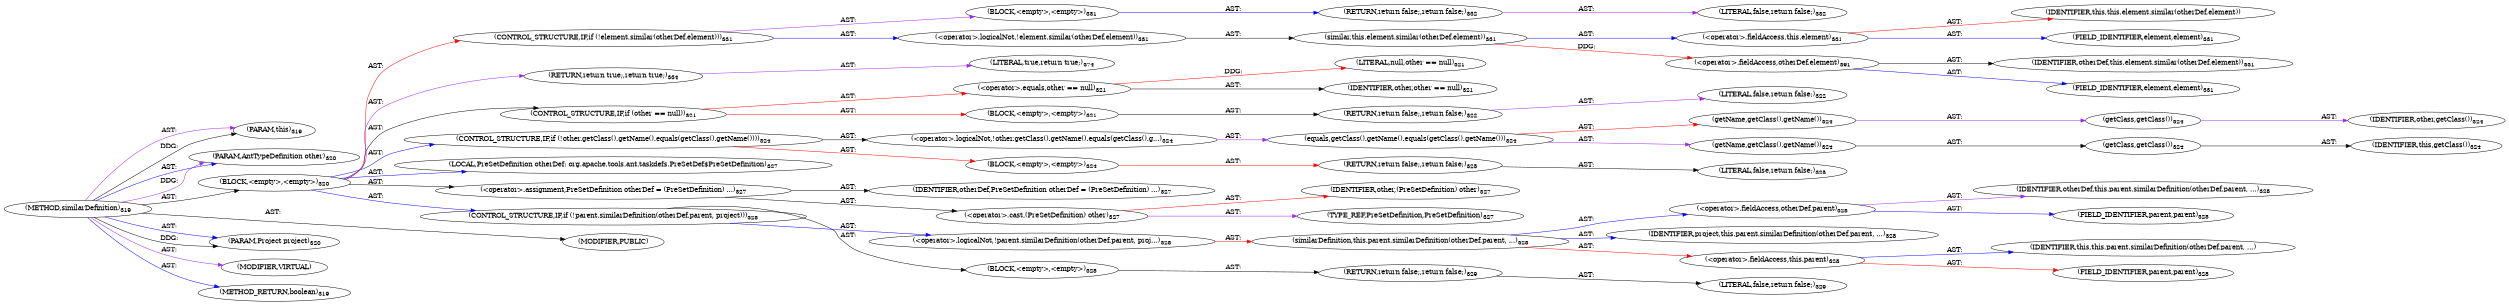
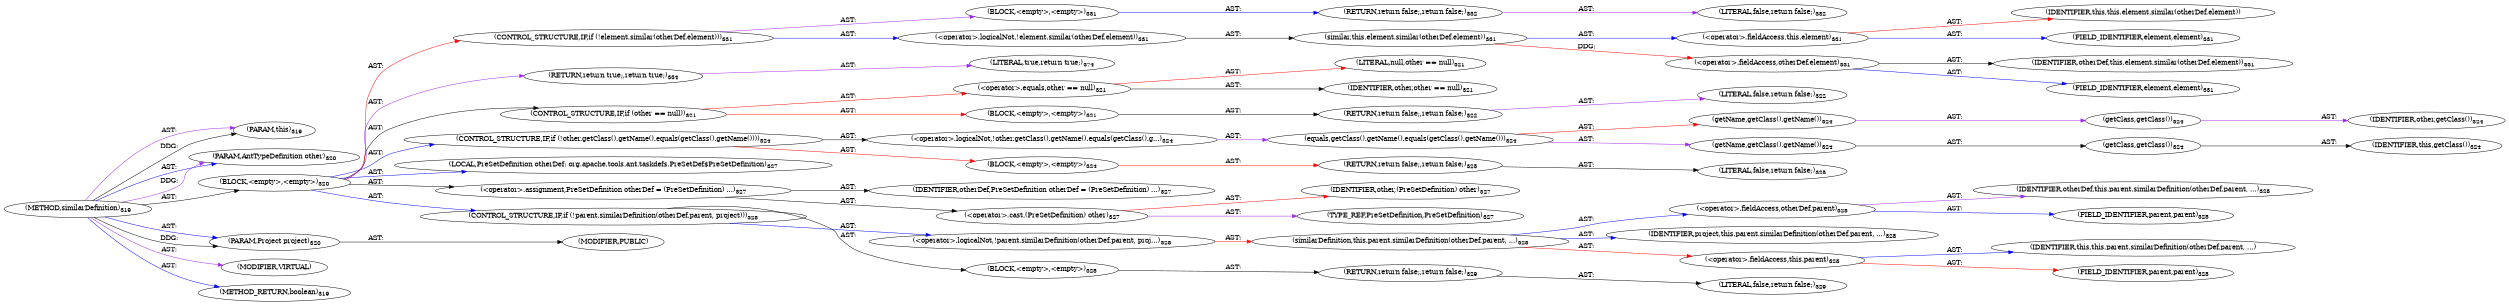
  digraph {
    rankdir=LR
    edge [color=black]
    n1 [label=<(METHOD,similarDefinition)<SUB>319</SUB>>]
    n2 [label=<(PARAM,this)<SUB>319</SUB>>]
    n3 [label=<(PARAM,AntTypeDefinition other)<SUB>320</SUB>>]
    n4 [label=<(PARAM,Project project)<SUB>320</SUB>>]
    n5 [label=<(BLOCK,&lt;empty&gt;,&lt;empty&gt;)<SUB>320</SUB>>]
    n6 [label=<(MODIFIER,PUBLIC)>]
    n7 [label=<(MODIFIER,VIRTUAL)>]
    n8 [label=<(METHOD_RETURN,boolean)<SUB>319</SUB>>]
    n9 [label=<(CONTROL_STRUCTURE,IF,if (other == null))<SUB>321</SUB>>]
    n10 [label=<(CONTROL_STRUCTURE,IF,if (!other.getClass().getName().equals(getClass().getName())))<SUB>324</SUB>>]
    n11 [label=<(LOCAL,PreSetDefinition otherDef: org.apache.tools.ant.taskdefs.PreSetDef$PreSetDefinition)<SUB>327</SUB>>]
    n12 [label=<(&lt;operator&gt;.assignment,PreSetDefinition otherDef = (PreSetDefinition) ...)<SUB>327</SUB>>]
    n13 [label=<(CONTROL_STRUCTURE,IF,if (!parent.similarDefinition(otherDef.parent, project)))<SUB>328</SUB>>]
    n14 [label=<(CONTROL_STRUCTURE,IF,if (!element.similar(otherDef.element)))<SUB>331</SUB>>]
    n15 [label=<(RETURN,return true;,return true;)<SUB>334</SUB>>]
    n16 [label=<(&lt;operator&gt;.equals,other == null)<SUB>321</SUB>>]
    n17 [label=<(BLOCK,&lt;empty&gt;,&lt;empty&gt;)<SUB>321</SUB>>]
    n18 [label=<(&lt;operator&gt;.logicalNot,!other.getClass().getName().equals(getClass().g...)<SUB>324</SUB>>]
    n19 [label=<(BLOCK,&lt;empty&gt;,&lt;empty&gt;)<SUB>324</SUB>>]
    n20 [label=<(IDENTIFIER,otherDef,PreSetDefinition otherDef = (PreSetDefinition) ...)<SUB>327</SUB>>]
    n21 [label=<(&lt;operator&gt;.cast,(PreSetDefinition) other)<SUB>327</SUB>>]
    n22 [label=<(&lt;operator&gt;.logicalNot,!parent.similarDefinition(otherDef.parent, proj...)<SUB>328</SUB>>]
    n23 [label=<(BLOCK,&lt;empty&gt;,&lt;empty&gt;)<SUB>328</SUB>>]
    n24 [label=<(&lt;operator&gt;.logicalNot,!element.similar(otherDef.element))<SUB>331</SUB>>]
    n25 [label=<(BLOCK,&lt;empty&gt;,&lt;empty&gt;)<SUB>331</SUB>>]
    n26 [label=<(LITERAL,true,return true;)<SUB>374</SUB>>]
    n27 [label=<(IDENTIFIER,other,other == null)<SUB>321</SUB>>]
    n28 [label=<(LITERAL,null,other == null)<SUB>321</SUB>>]
    n29 [label=<(RETURN,return false;,return false;)<SUB>322</SUB>>]
    n30 [label=<(LITERAL,false,return false;)<SUB>322</SUB>>]
    n31 [label=<(equals,getClass().getName().equals(getClass().getName()))<SUB>324</SUB>>]
    n32 [label=<(RETURN,return false;,return false;)<SUB>325</SUB>>]
    n33 [label=<(getName,getClass().getName())<SUB>324</SUB>>]
    n34 [label=<(getName,getClass().getName())<SUB>324</SUB>>]
    n35 [label=<(getClass,getClass())<SUB>324</SUB>>]
    n36 [label=<(getClass,getClass())<SUB>324</SUB>>]
    n37 [label=<(IDENTIFIER,other,getClass())<SUB>324</SUB>>]
    n38 [label=<(IDENTIFIER,this,getClass())<SUB>324</SUB>>]
    n39 [label=<(LITERAL,false,return false;)<SUB>325</SUB>>]
    n40 [label=<(TYPE_REF,PreSetDefinition,PreSetDefinition)<SUB>327</SUB>>]
    n41 [label=<(IDENTIFIER,other,(PreSetDefinition) other)<SUB>327</SUB>>]
    n42 [label=<(similarDefinition,this.parent.similarDefinition(otherDef.parent, ...)<SUB>328</SUB>>]
    n43 [label=<(RETURN,return false;,return false;)<SUB>329</SUB>>]
    n44 [label=<(&lt;operator&gt;.fieldAccess,this.parent)<SUB>328</SUB>>]
    n45 [label=<(&lt;operator&gt;.fieldAccess,otherDef.parent)<SUB>328</SUB>>]
    n46 [label=<(IDENTIFIER,project,this.parent.similarDefinition(otherDef.parent, ...)<SUB>328</SUB>>]
    n47 [label=<(IDENTIFIER,this,this.parent.similarDefinition(otherDef.parent, ...)>]
    n48 [label=<(FIELD_IDENTIFIER,parent,parent)<SUB>328</SUB>>]
    n49 [label=<(IDENTIFIER,otherDef,this.parent.similarDefinition(otherDef.parent, ...)<SUB>328</SUB>>]
    n50 [label=<(FIELD_IDENTIFIER,parent,parent)<SUB>328</SUB>>]
    n51 [label=<(LITERAL,false,return false;)<SUB>329</SUB>>]
    n52 [label=<(similar,this.element.similar(otherDef.element))<SUB>331</SUB>>]
    n53 [label=<(RETURN,return false;,return false;)<SUB>332</SUB>>]
    n54 [label=<(&lt;operator&gt;.fieldAccess,this.element)<SUB>331</SUB>>]
-   n55 [label=<(&lt;operator&gt;.fieldAccess,otherDef.element)<SUB>391</SUB>>]
+   n55 [label=<(&lt;operator&gt;.fieldAccess,otherDef.element)<SUB>331</SUB>>]
    n56 [label=<(IDENTIFIER,this,this.element.similar(otherDef.element))>]
    n57 [label=<(FIELD_IDENTIFIER,element,element)<SUB>331</SUB>>]
    n58 [label=<(IDENTIFIER,otherDef,this.element.similar(otherDef.element))<SUB>331</SUB>>]
    n59 [label=<(FIELD_IDENTIFIER,element,element)<SUB>331</SUB>>]
    n60 [label=<(LITERAL,false,return false;)<SUB>332</SUB>>]
    n1 -> n2 [color=purple label="AST: "]
    n1 -> n2 [label="DDG: "]
    n1 -> n3 [color=blue label="AST: "]
    n1 -> n3 [color=purple label="DDG: "]
    n1 -> n4 [color=blue label="AST: "]
    n1 -> n4 [label="DDG: "]
    n1 -> n5 [label="AST: "]
-   n1 -> n6 [label="AST: "]
+   n4 -> n6 [label="AST: "]
    n1 -> n7 [color=purple label="AST: "]
    n1 -> n8 [color=blue label="AST: "]
    n5 -> n9 [label="AST: "]
    n5 -> n10 [color=blue label="AST: "]
    n5 -> n11 [color=blue label="AST: "]
    n5 -> n12 [label="AST: "]
    n5 -> n13 [color=blue label="AST: "]
    n5 -> n14 [color=red label="AST: "]
    n5 -> n15 [color=purple label="AST: "]
    n9 -> n16 [color=red label="AST: "]
    n9 -> n17 [color=red label="AST: "]
    n10 -> n18 [label="AST: "]
    n10 -> n19 [color=red label="AST: "]
    n12 -> n20 [label="AST: "]
    n12 -> n21 [label="AST: "]
    n13 -> n22 [color=blue label="AST: "]
    n13 -> n23 [label="AST: "]
    n14 -> n24 [color=blue label="AST: "]
    n14 -> n25 [color=purple label="AST: "]
    n15 -> n26 [color=purple label="AST: "]
    n16 -> n27 [label="AST: "]
-   n16 -> n28 [color=red label="DDG: "]
+   n16 -> n28 [color=red label="AST: "]
    n17 -> n29 [label="AST: "]
    n18 -> n31 [color=purple label="AST: "]
    n19 -> n32 [color=red label="AST: "]
    n21 -> n40 [color=purple label="AST: "]
    n21 -> n41 [color=red label="AST: "]
    n22 -> n42 [color=red label="AST: "]
    n23 -> n43 [label="AST: "]
    n24 -> n52 [label="AST: "]
    n25 -> n53 [color=blue label="AST: "]
    n29 -> n30 [color=purple label="AST: "]
    n31 -> n33 [color=red label="AST: "]
    n31 -> n34 [color=purple label="AST: "]
    n32 -> n39 [label="AST: "]
    n33 -> n35 [color=purple label="AST: "]
    n34 -> n36 [label="AST: "]
    n35 -> n37 [color=purple label="AST: "]
    n36 -> n38 [label="AST: "]
    n42 -> n44 [color=red label="AST: "]
    n42 -> n45 [color=blue label="AST: "]
    n42 -> n46 [color=blue label="AST: "]
    n43 -> n51 [label="AST: "]
    n44 -> n47 [color=blue label="AST: "]
    n44 -> n48 [color=red label="AST: "]
    n45 -> n49 [color=purple label="AST: "]
    n45 -> n50 [color=blue label="AST: "]
    n52 -> n54 [color=blue label="AST: "]
    n52 -> n55 [color=red label="DDG: "]
    n53 -> n60 [color=purple label="AST: "]
    n54 -> n56 [color=red label="AST: "]
    n54 -> n57 [color=blue label="AST: "]
    n55 -> n58 [label="AST: "]
    n55 -> n59 [color=blue label="AST: "]
  }
